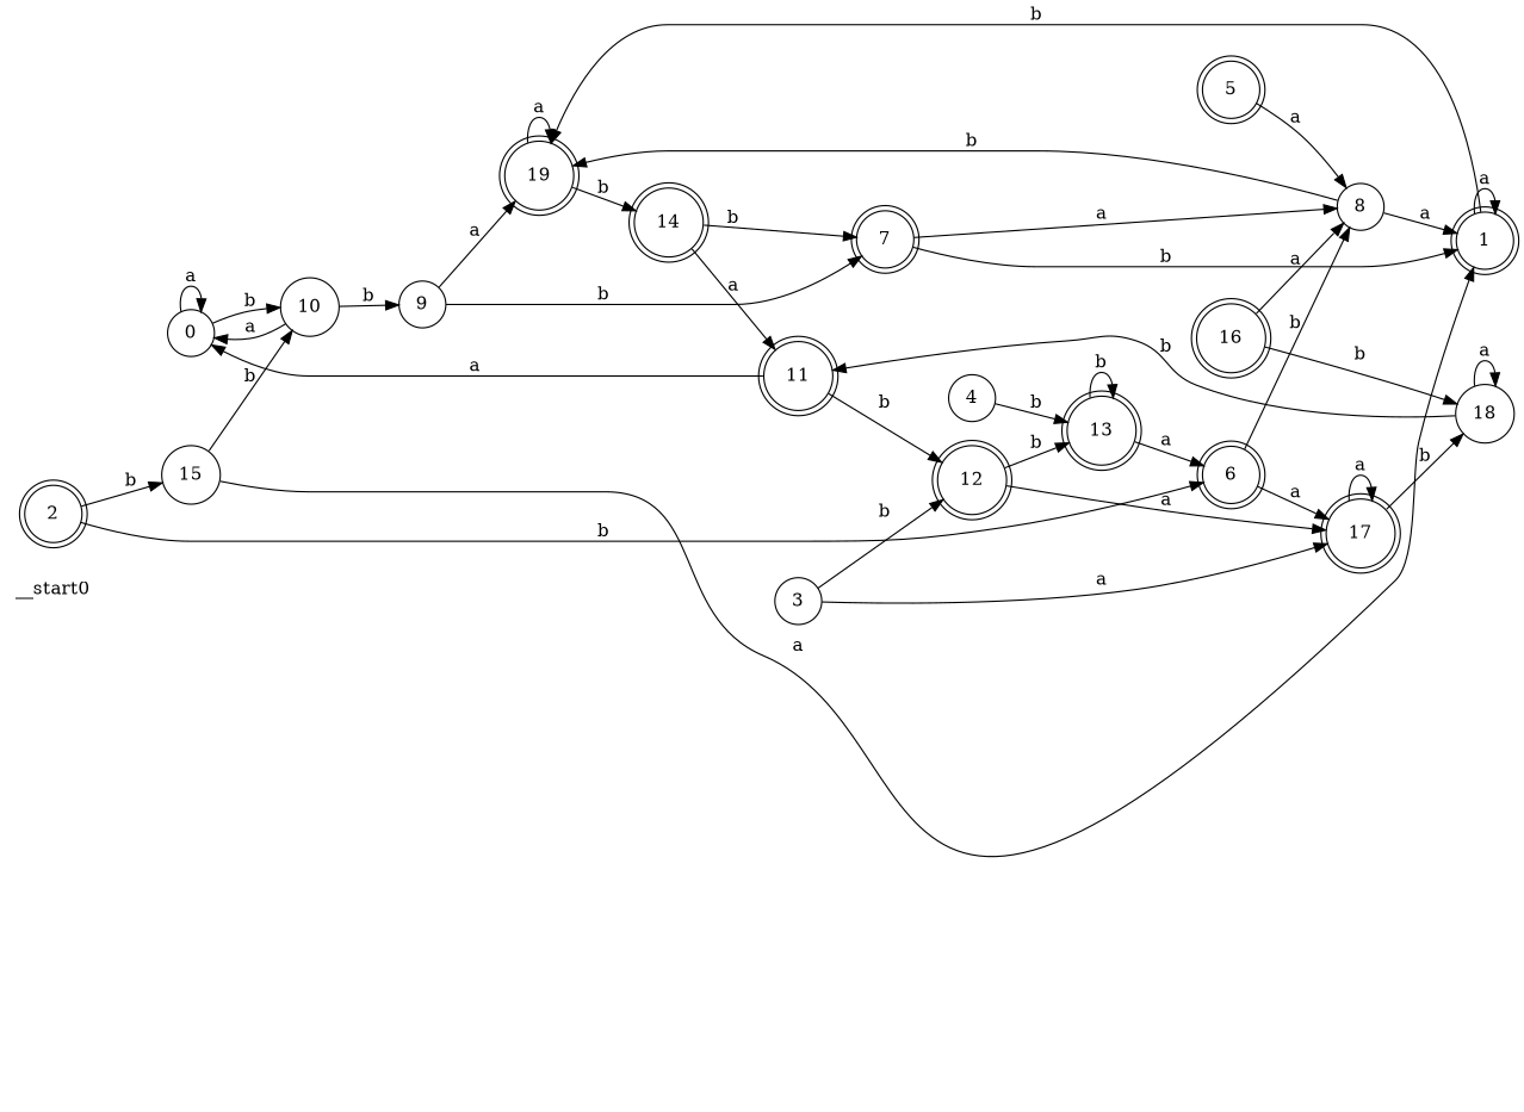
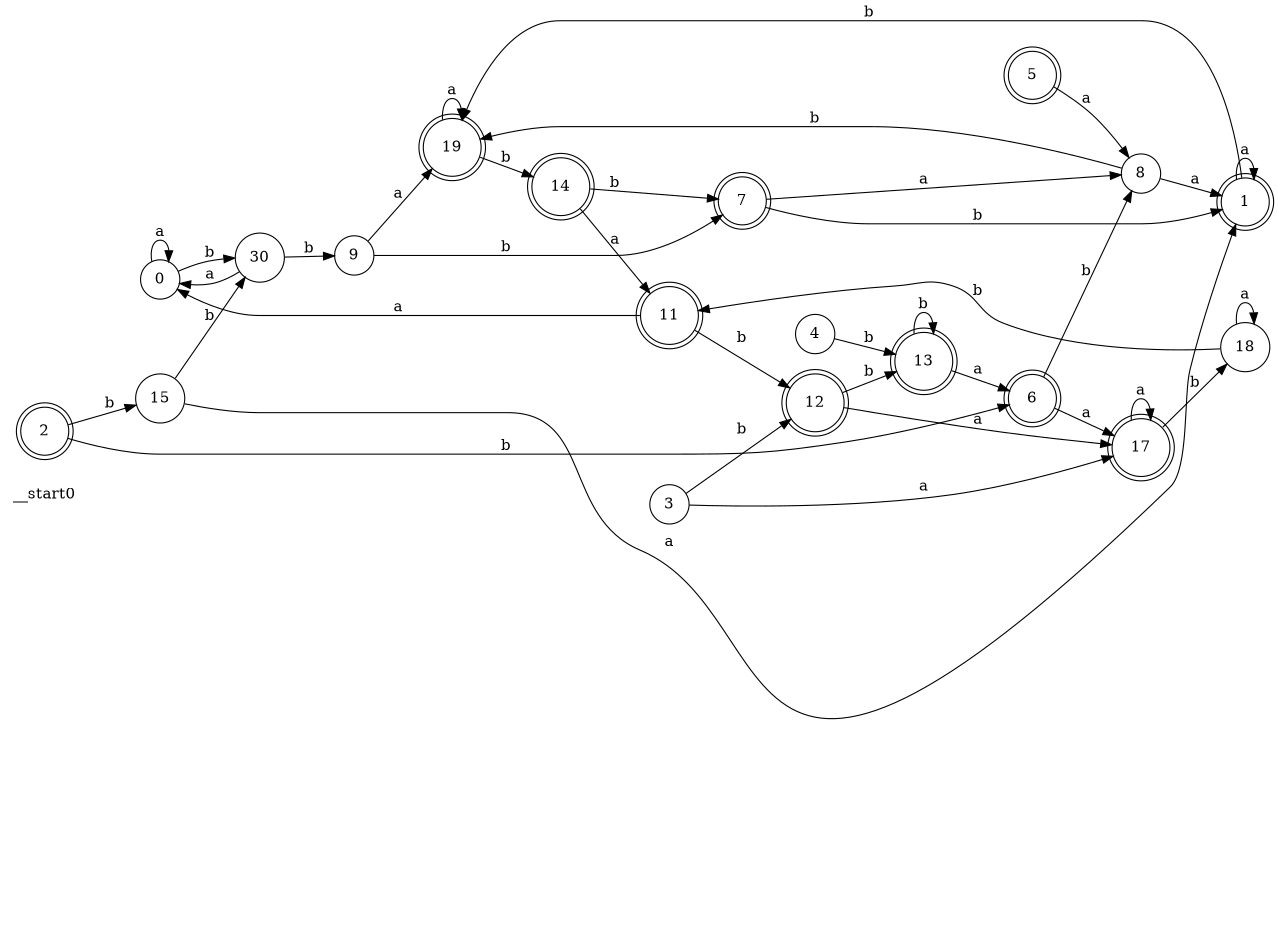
  digraph {
    rankdir=LR
    node [shape=doublecircle color=black fillcolor=white style="rounded,filled"]
    __start0 [shape=none color="" fillcolor="" style=""]
    n2 [label=0 shape=circle style=filled]
-   n3 [label=10 shape=circle style=filled]
+   n3 [label=30 shape=circle style=filled]
    n4 [label=9 shape=circle style=filled]
    n5 [label=1]
    n6 [label=19]
    n7 [label=14]
    n8 [label=2]
    n9 [label=6]
    n10 [label=15 shape=circle style=filled]
    n11 [label=17]
    n12 [label=8 shape=circle style=filled]
    n13 [label=3 shape=circle style=filled]
    n14 [label=12]
    n15 [label=13]
    n16 [label=18 shape=circle style=filled]
    n17 [label=4 shape=circle style=filled]
    n18 [label=5]
    n19 [label=7]
    n20 [label=11]
-   n21 [label=16]
    n2 -> n2 [label=a]
    n2 -> n3 [label=b]
    n3 -> n2 [label=a]
    n3 -> n4 [label=b]
    n4 -> n6 [label=a]
    n4 -> n19 [label=b]
    n5 -> n5 [label=a]
    n5 -> n6 [label=b]
    n6 -> n6 [label=a]
    n6 -> n7 [label=b]
    n7 -> n19 [label=b]
    n7 -> n20 [label=a]
    n8 -> n9 [label=b]
    n8 -> n10 [label=b]
    n9 -> n11 [label=a]
    n9 -> n12 [label=b]
    n10 -> n3 [label=b]
    n10 -> n5 [label=a]
    n11 -> n11 [label=a]
    n11 -> n16 [label=b]
    n12 -> n5 [label=a]
    n12 -> n6 [label=b]
    n13 -> n11 [label=a]
    n13 -> n14 [label=b]
    n14 -> n11 [label=a]
    n14 -> n15 [label=b]
    n15 -> n9 [label=a]
    n15 -> n15 [label=b]
    n16 -> n16 [label=a]
    n16 -> n20 [label=b]
    n17 -> n15 [label=b]
    n18 -> n12 [label=a]
    n19 -> n5 [label=b]
    n19 -> n12 [label=a]
    n20 -> n2 [label=a]
    n20 -> n14 [label=b]
-   n21 -> n12 [label=a]
-   n21 -> n16 [label=b]
  }
